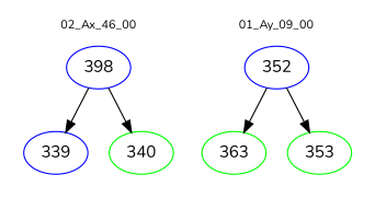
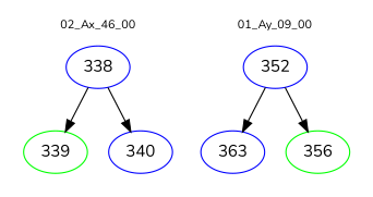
  digraph {
    fontname=Nunito
    node [color=green fontname=Nunito]
    edge [color=black fontname=Nunito]
-   n1 [color=blue label=398]
-   n2 [color=blue label=339]
-   n3 [label=340]
+   n1 [color=blue label=338]
+   n2 [label=339]
+   n3 [color=blue label=340]
    n4 [color=blue label=352]
-   n5 [label=363]
-   n6 [label=353]
+   n5 [color=blue label=363]
+   n6 [label=356]
    subgraph cluster_1 {
      color=white
      fontsize=10
      label="02_Ax_46_00"
      n1
      n2
      n3
    }
    subgraph cluster_2 {
      color=white
      fontsize=10
      label="01_Ay_09_00"
      n4
      n5
      n6
    }
    n1 -> n2
    n1 -> n3
    n4 -> n5
    n4 -> n6
  }
